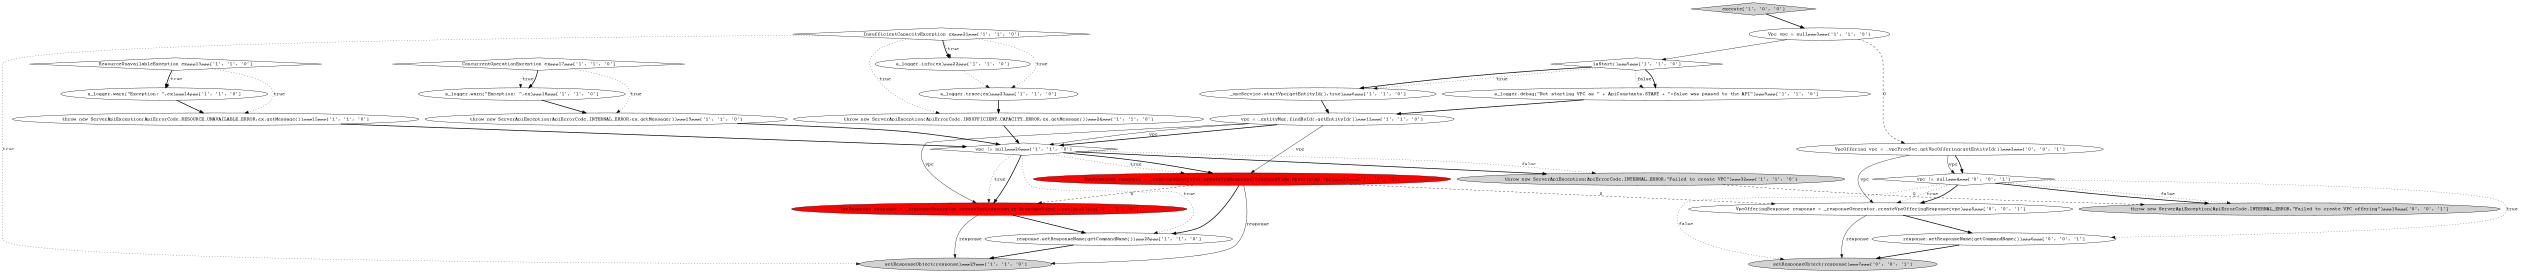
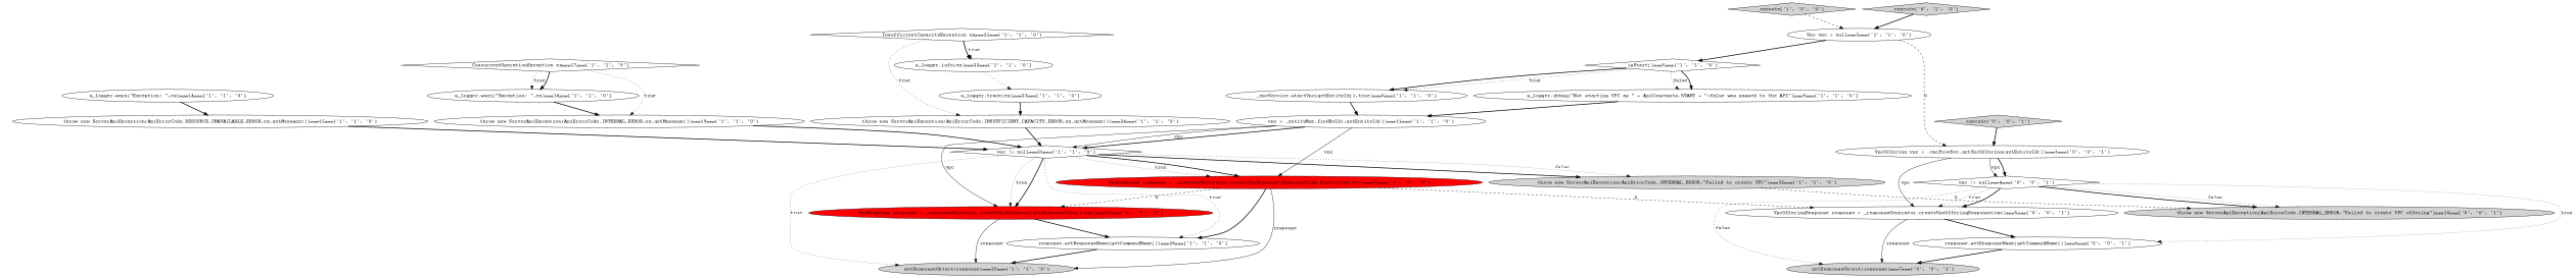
  digraph {
    fontname="Courier Prime"
    node [fillcolor=white fontname="Courier Prime" shape=ellipse style=filled]
    edge [fontname="Courier Prime" style=bold]
    n1 [label="s_logger.debug(\"Not starting VPC as \" + ApiConstants.START + \"=false was passed to the API\")@@@9@@@['1', '1', '0']"]
    n2 [label="vpc = _entityMgr.findById(,getEntityId())@@@11@@@['1', '1', '0']"]
    n3 [label="vpc != null@@@26@@@['1', '1', '0']" shape=diamond]
    n4 [fillcolor=red label="VpcResponse response = _responseGenerator.createVpcResponse(ResponseView.Restricted,vpc)@@@27@@@['1', '0', '0']"]
    n5 [fillcolor=red label="VpcResponse response = _responseGenerator.createVpcResponse(getResponseView(),vpc)@@@27@@@['0', '1', '0']"]
    n6 [label="throw new ServerApiException(ApiErrorCode.RESOURCE_UNAVAILABLE_ERROR,ex.getMessage())@@@15@@@['1', '1', '0']"]
    n7 [fillcolor=lightgray label="setResponseObject(response)@@@29@@@['1', '1', '0']"]
    n8 [fillcolor=lightgray label="throw new ServerApiException(ApiErrorCode.INTERNAL_ERROR,\"Failed to create VPC\")@@@32@@@['1', '1', '0']"]
    n9 [label="response.setResponseName(getCommandName())@@@28@@@['1', '1', '0']"]
    n10 [label="s_logger.info(ex)@@@22@@@['1', '1', '0']"]
    n11 [label="s_logger.trace(ex)@@@23@@@['1', '1', '0']"]
    n12 [label="throw new ServerApiException(ApiErrorCode.INSUFFICIENT_CAPACITY_ERROR,ex.getMessage())@@@24@@@['1', '1', '0']"]
    n13 [fillcolor=lightgray label="execute['1', '0', '0']" shape=diamond]
    n14 [label="Vpc vpc = null@@@3@@@['1', '1', '0']"]
    n15 [label="VpcOffering vpc = _vpcProvSvc.getVpcOffering(getEntityId())@@@3@@@['0', '0', '1']"]
    n16 [label="isStart()@@@5@@@['1', '1', '0']" shape=diamond]
    n17 [label="ConcurrentOperationException ex@@@17@@@['1', '1', '0']" shape=diamond]
    n18 [label="throw new ServerApiException(ApiErrorCode.INTERNAL_ERROR,ex.getMessage())@@@19@@@['1', '1', '0']"]
    n19 [label="s_logger.warn(\"Exception: \",ex)@@@18@@@['1', '1', '0']"]
    n20 [label="_vpcService.startVpc(getEntityId(),true)@@@6@@@['1', '1', '0']"]
    n21 [label="VpcOfferingResponse response = _responseGenerator.createVpcOfferingResponse(vpc)@@@5@@@['0', '0', '1']"]
    n22 [label="vpc != null@@@4@@@['0', '0', '1']" shape=diamond]
    n23 [fillcolor=lightgray label="setResponseObject(response)@@@7@@@['0', '0', '1']"]
    n24 [label="response.setResponseName(getCommandName())@@@6@@@['0', '0', '1']"]
    n25 [fillcolor=lightgray label="throw new ServerApiException(ApiErrorCode.INTERNAL_ERROR,\"Failed to create VPC offering\")@@@10@@@['0', '0', '1']"]
    n26 [label="InsufficientCapacityException ex@@@21@@@['1', '1', '0']" shape=diamond]
+   n27 [fillcolor=lightgray label="execute['0', '1', '0']" shape=diamond]
+   n28 [fillcolor=lightgray label="execute['0', '0', '1']" shape=diamond]
    n29 [label="s_logger.warn(\"Exception: \",ex)@@@14@@@['1', '1', '0']"]
-   n30 [label="ResourceUnavailableException ex@@@13@@@['1', '1', '0']" shape=diamond]
    n1 -> n2
    n2 -> n3
    n2 -> n3 [label=vpc style=solid]
    n2 -> n4 [label=vpc style=solid]
    n2 -> n5 [label=vpc style=solid]
    n3 -> n4
    n3 -> n4 [label=true style=dotted]
    n3 -> n5 [label=true style=dotted]
    n3 -> n5
-   n26 -> n7 [label=true style=dotted]
+   n3 -> n7 [label=true style=dotted]
    n3 -> n8 [label=false style=dotted]
    n3 -> n8
    n3 -> n9 [label=true style=dotted]
    n4 -> n5 [label=0 style=dashed]
    n4 -> n7 [label=response style=solid]
    n4 -> n9
    n4 -> n21 [label=0 style=dashed]
    n5 -> n7 [label=response style=solid]
    n5 -> n9
    n6 -> n3
    n8 -> n25 [label=0 style=dashed]
    n9 -> n7
    n10 -> n11 [style=dotted]
    n11 -> n12
    n12 -> n3
-   n13 -> n14
+   n13 -> n14 [style=dashed]
    n14 -> n15 [label=0 style=dashed]
-   n14 -> n16 [style=solid]
+   n14 -> n16
    n15 -> n21 [label=vpc style=solid]
    n15 -> n22
    n15 -> n22 [label=vpc style=solid]
    n16 -> n1 [label=false style=dotted]
    n16 -> n1
    n16 -> n20
    n16 -> n20 [label=true style=dotted]
    n17 -> n18 [label=true style=dotted]
    n17 -> n19 [label=true style=dotted]
    n17 -> n19
    n18 -> n3
    n19 -> n18
    n20 -> n2
    n21 -> n23 [label=response style=solid]
    n21 -> n24
    n22 -> n21 [label=true style=dotted]
    n22 -> n21
    n22 -> n23 [label=false style=dotted]
    n22 -> n24 [label=true style=dotted]
    n22 -> n25
    n22 -> n25 [label=false style=dotted]
    n24 -> n23
    n26 -> n10 [label=true style=dotted]
    n26 -> n10
-   n26 -> n11 [label=true style=dotted]
    n26 -> n12 [label=true style=dotted]
+   n27 -> n14
+   n28 -> n15
    n29 -> n6
-   n30 -> n6 [label=true style=dotted]
-   n30 -> n29
-   n30 -> n29 [label=true style=dotted]
  }
